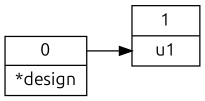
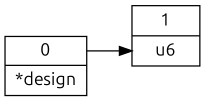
  digraph {
    rankdir=LR
    fontname=Ubuntu
    node [shape=record fontname=Ubuntu]
    n1 [height=.1 label="<f0>0|<f1>*design"]
-   n2 [height=.1 label="<f0>1|<f1>u1"]
+   n2 [height=.1 label="<f0>1|<f1>u6"]
    n1 -> n2 [headport=f1 tailport=f0 fontname=Ubuntu]
  }
